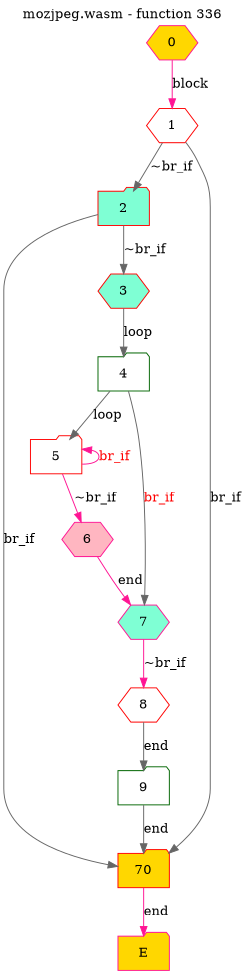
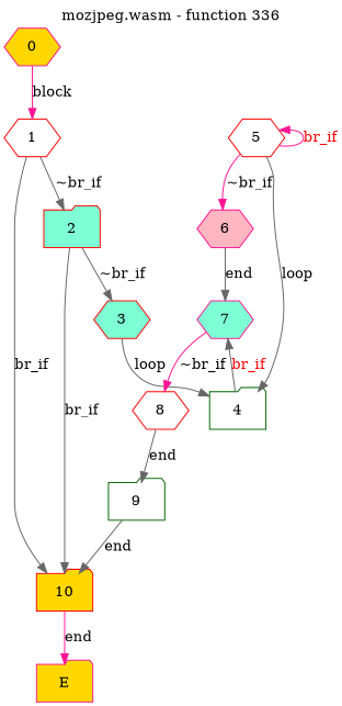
  digraph {
    label="mozjpeg.wasm - function 336"
    labelfontcolor=black
    labelfontname=Helvetica
    labelfontsize=16
    labelloc=t
    node [color=red fillcolor=white shape=hexagon style=filled]
    edge [color=gray40]
    0 [color=deeppink fillcolor=gold]
    1
    2 [fillcolor=aquamarine shape=folder]
-   10 [fillcolor=gold shape=folder label=70]
+   10 [fillcolor=gold shape=folder]
    E [color=deeppink fillcolor=gold shape=folder]
    3 [fillcolor=aquamarine]
    4 [color=darkgreen shape=folder]
-   5 [shape=folder]
+   5
    6 [color=deeppink fillcolor=lightpink]
    7 [color=deeppink fillcolor=aquamarine]
    8
    9 [color=darkgreen shape=folder]
    0 -> 1 [color=deeppink label=block]
    1 -> 2 [label="~br_if"]
    1 -> 10 [label=br_if]
    2 -> 10 [label=br_if]
    2 -> 3 [label="~br_if"]
    10 -> E [color=deeppink label=end]
    3 -> 4 [label=loop]
-   4 -> 5 [label=loop]
+   5 -> 4 [label=loop]
    5 -> 5 [color=deeppink dir=back fontcolor=red label=br_if]
    5 -> 6 [color=deeppink label="~br_if"]
-   6 -> 7 [color=deeppink label=end]
+   6 -> 7 [label=end]
    7 -> 4 [dir=back fontcolor=red label=br_if]
    7 -> 8 [color=deeppink label="~br_if"]
    8 -> 9 [label=end]
    9 -> 10 [label=end]
  }
